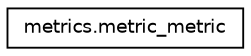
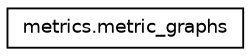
  digraph {
    rankdir=LR
-   n1 [color=black fillcolor=white fontname=Helvetica fontsize=10 height=0.2 label="metrics.metric_metric" shape=record style=filled width=0.4]
+   n1 [color=black fillcolor=white fontname=Helvetica fontsize=10 height=0.2 label="metrics.metric_graphs" shape=record style=filled width=0.4]
  }
